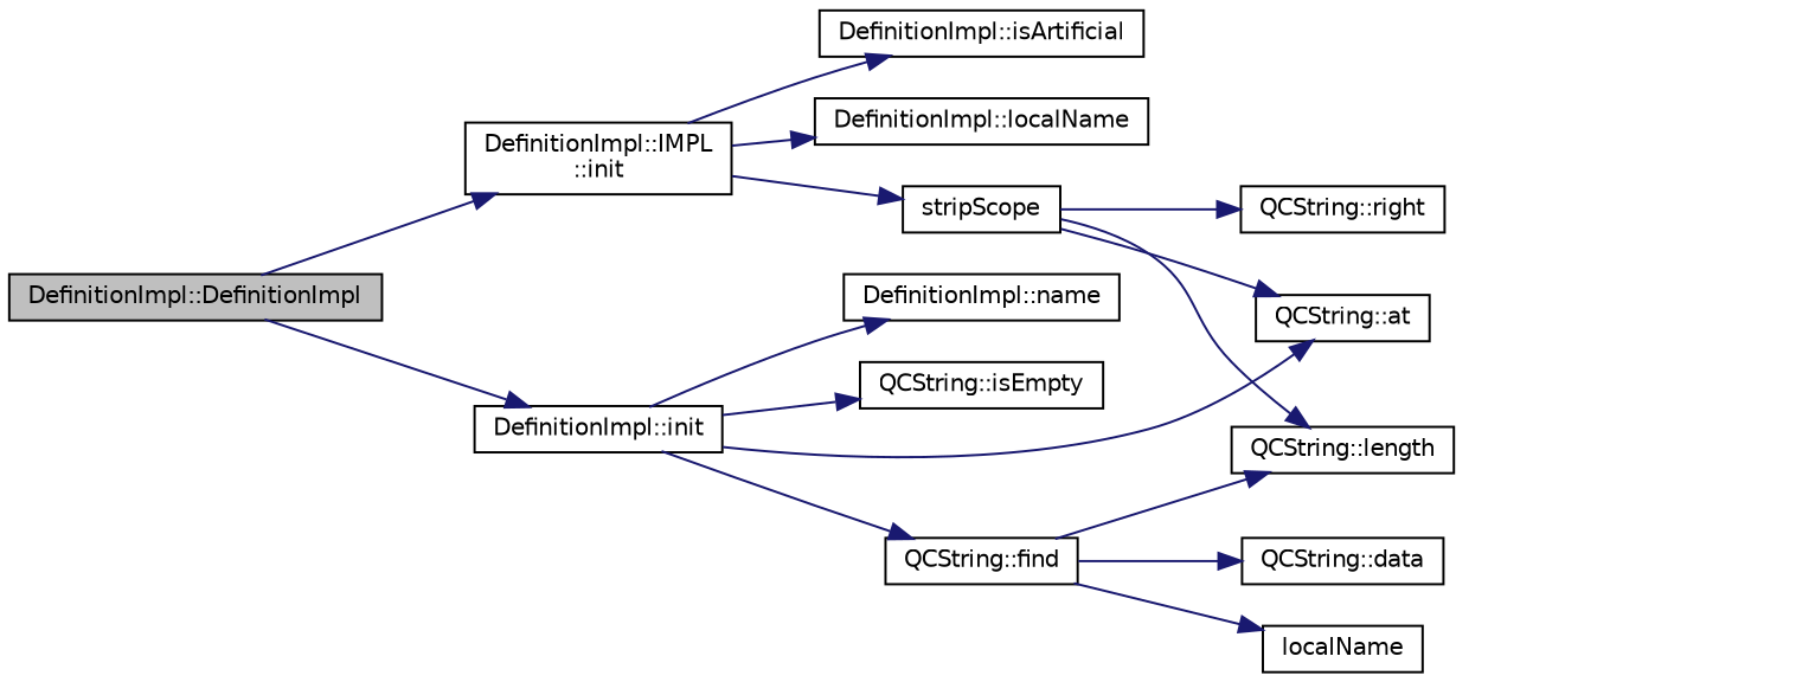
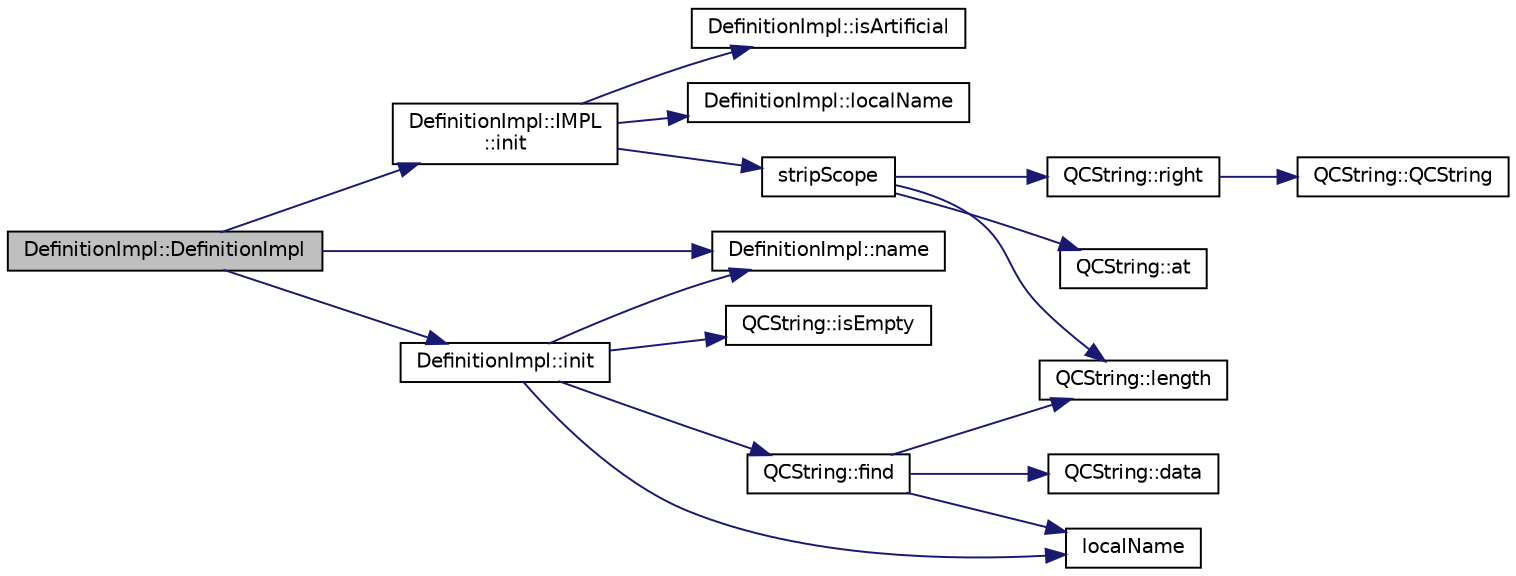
  digraph {
    rankdir=LR
    node [color=black fillcolor=white fontname=Helvetica fontsize=10 shape=record style=filled]
    edge [color=midnightblue fontname=Helvetica fontsize=10 labelfontname=Helvetica labelfontsize=10 style=solid]
    n1 [fillcolor=grey75 fontcolor=black height=0.2 label="DefinitionImpl::DefinitionImpl" width=0.4]
    n2 [height=0.2 label="DefinitionImpl::IMPL\l::init" width=0.4]
    n3 [height=0.2 label="DefinitionImpl::name" width=0.4]
    n4 [height=0.2 label="DefinitionImpl::init" width=0.4]
    n5 [height=0.2 label="DefinitionImpl::isArtificial" width=0.4]
    n6 [height=0.2 label="DefinitionImpl::localName" width=0.4]
    n7 [height=0.2 label=stripScope width=0.4]
    n8 [height=0.2 label="QCString::at" width=0.4]
    n9 [height=0.2 label="QCString::find" width=0.4]
    n10 [height=0.2 label="QCString::isEmpty" width=0.4]
    n11 [height=0.2 label="QCString::length" width=0.4]
    n12 [height=0.2 label="QCString::right" width=0.4]
+   n13 [height=0.2 label="QCString::QCString" width=0.4]
    n14 [height=0.2 label="QCString::data" width=0.4]
    n15 [height=0.2 label=localName width=0.4]
    n1 -> n2
+   n1 -> n3
    n1 -> n4
    n2 -> n5
    n2 -> n6
    n2 -> n7
    n4 -> n3
-   n4 -> n8
+   n4 -> n15
    n4 -> n9
    n4 -> n10
    n7 -> n8
    n7 -> n11
    n7 -> n12
    n9 -> n11
    n9 -> n14
    n9 -> n15
+   n12 -> n13
  }
